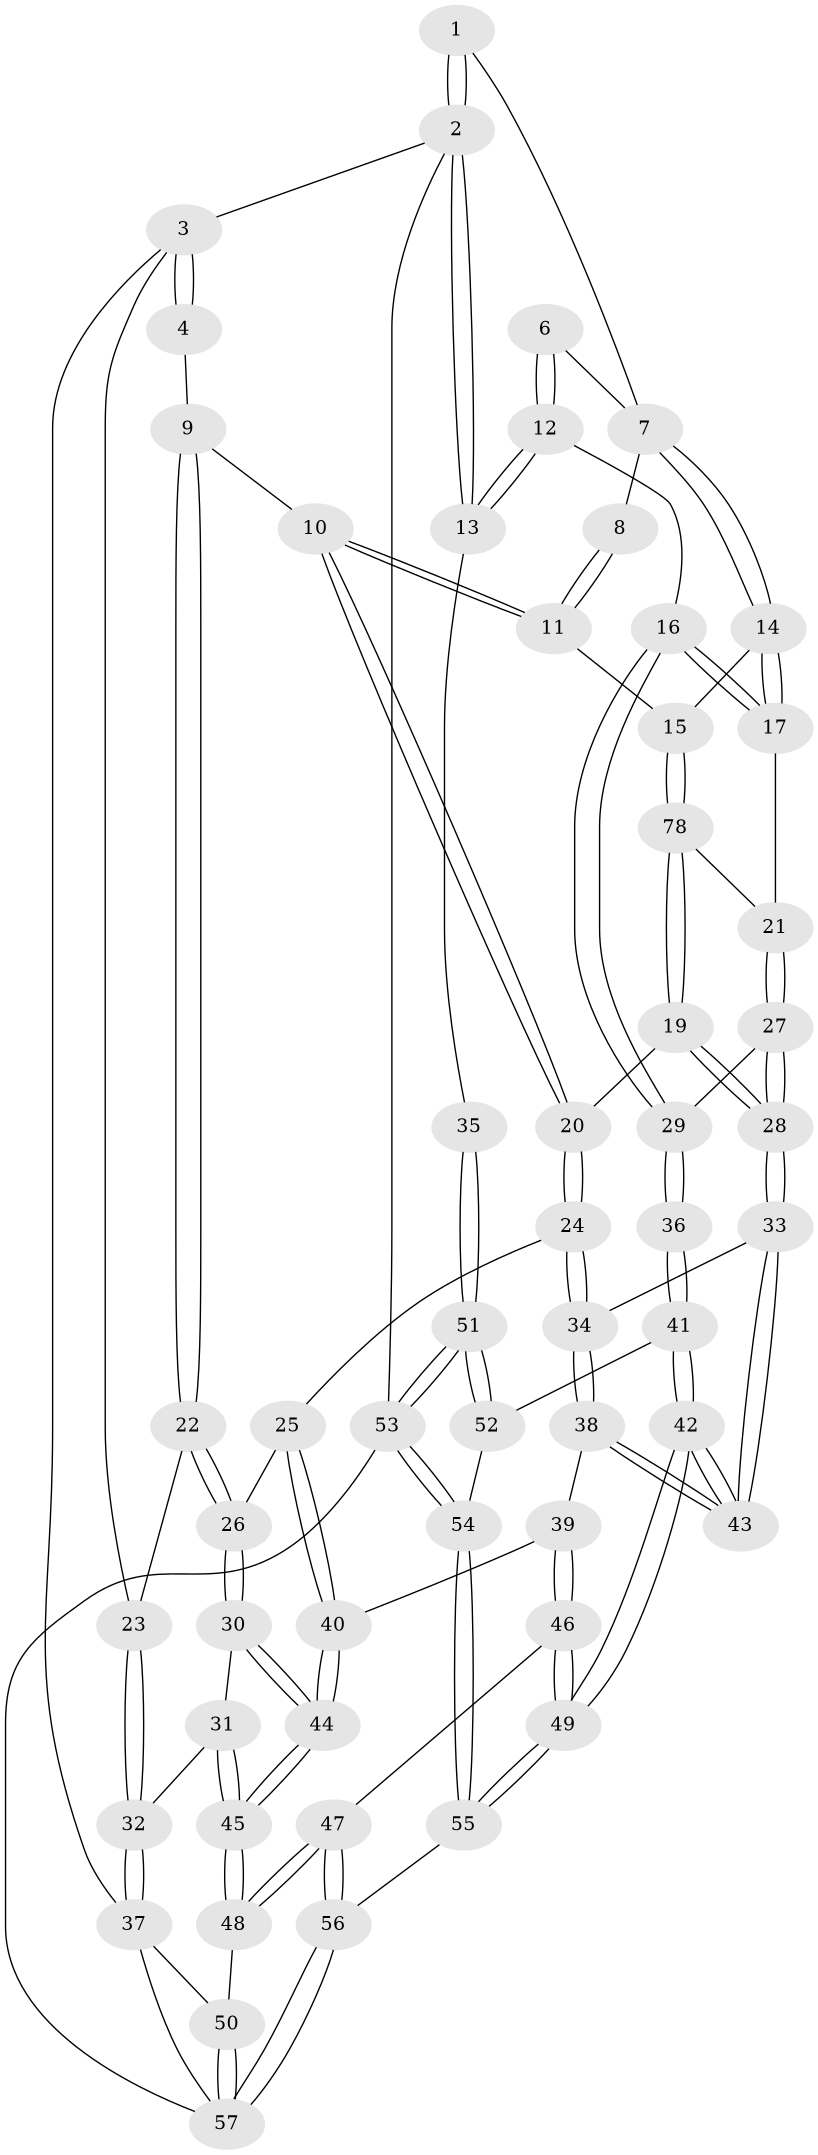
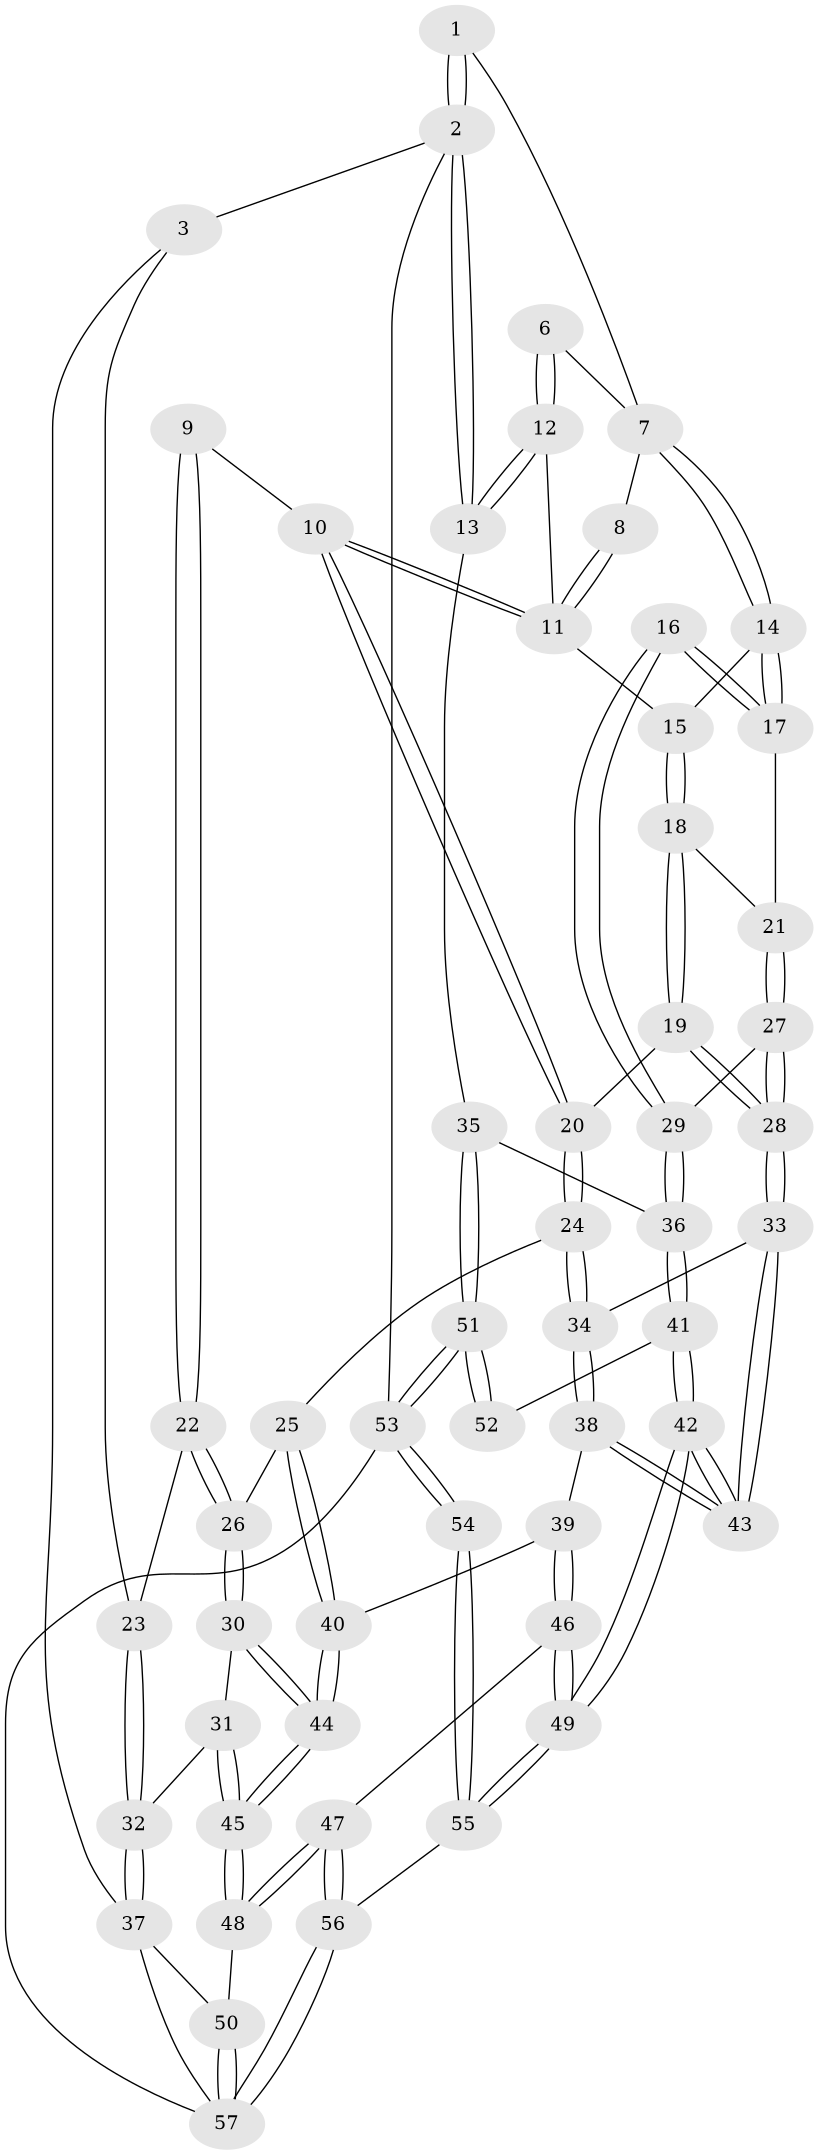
  graph {
    node [color=gray90 style=filled]
    1
    2
    7
    3
    13
    53
    6
    12
-   4
    23
    37
    35
    57
    54
    9
    32
    50
    10
    22
    8
    11
    14
    16
    15
    17
    20
    26
    24
-   18 [label=78]
+   18
    29
    36
    51
    21
    19
    27
    28
    33
    25
    34
    30
    40
    38
    44
    31
    43
    41
    45
    48
    39
    52
    42
    46
    49
    47
    55
    56
    1 -- 2
    1 -- 2
    1 -- 7
    2 -- 3
    2 -- 13
    2 -- 13
    2 -- 53
    7 -- 8
    7 -- 14
    7 -- 14
-   3 -- 4
-   3 -- 4
    3 -- 23
    3 -- 37
    13 -- 35
    53 -- 57
    53 -- 54
    53 -- 54
    6 -- 7
    6 -- 12
    6 -- 12
    12 -- 13
    12 -- 13
-   12 -- 16
-   4 -- 9
+   12 -- 11
    23 -- 32
    23 -- 32
    37 -- 57
    37 -- 50
+   35 -- 36
    35 -- 51
    35 -- 51
    54 -- 55
    54 -- 55
    9 -- 10
    9 -- 22
    9 -- 22
    32 -- 37
    32 -- 37
    50 -- 57
    50 -- 57
    10 -- 11
    10 -- 11
    10 -- 20
    10 -- 20
    22 -- 23
    22 -- 26
    22 -- 26
    8 -- 11
    8 -- 11
    11 -- 15
    14 -- 15
    14 -- 17
    14 -- 17
    16 -- 17
    16 -- 17
    16 -- 29
    16 -- 29
    15 -- 18
    15 -- 18
    17 -- 21
    20 -- 24
    20 -- 24
    26 -- 30
    26 -- 30
    24 -- 25
    24 -- 34
    24 -- 34
    18 -- 21
    18 -- 19
    18 -- 19
    29 -- 36
    29 -- 36
    36 -- 41
    36 -- 41
    51 -- 53
    51 -- 53
    51 -- 52
    51 -- 52
    21 -- 27
    21 -- 27
    19 -- 20
    19 -- 28
    19 -- 28
    27 -- 29
    27 -- 28
    27 -- 28
    28 -- 33
    28 -- 33
    33 -- 34
    33 -- 43
    33 -- 43
    25 -- 26
    25 -- 40
    25 -- 40
    34 -- 38
    34 -- 38
    30 -- 44
    30 -- 44
    30 -- 31
    40 -- 44
    40 -- 44
    38 -- 43
    38 -- 43
    38 -- 39
    44 -- 45
    44 -- 45
    31 -- 32
    31 -- 45
    31 -- 45
    41 -- 52
    41 -- 42
    41 -- 42
    45 -- 48
    45 -- 48
    48 -- 50
    39 -- 40
    39 -- 46
    39 -- 46
-   52 -- 54
    42 -- 43
    42 -- 43
    42 -- 49
    42 -- 49
    46 -- 49
    46 -- 49
    46 -- 47
    49 -- 55
    49 -- 55
    47 -- 48
    47 -- 48
    47 -- 56
    47 -- 56
    55 -- 56
    56 -- 57
    56 -- 57
  }
